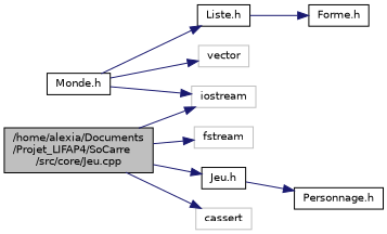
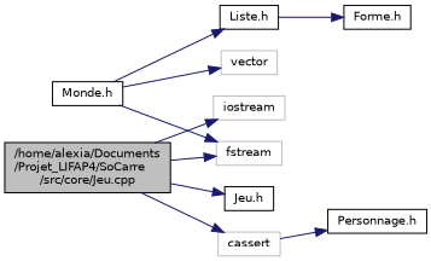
  digraph {
    rankdir=LR
    node [color=black fillcolor=white fontname=Helvetica fontsize=10 shape=record style=filled]
    edge [color=midnightblue fontname=Helvetica fontsize=10 labelfontname=Helvetica labelfontsize=10 style=solid]
    n1 [fillcolor=grey75 fontcolor=black height=0.2 label="/home/alexia/Documents\l/Projet_LIFAP4/SoCarre\l/src/core/Jeu.cpp" width=0.4]
    n2 [color=grey75 height=0.2 label=iostream width=0.4]
    n3 [height=0.2 label="Jeu.h" width=0.4]
    n4 [color=grey75 height=0.2 label=cassert width=0.4]
    n5 [color=grey75 height=0.2 label=fstream width=0.4]
    n6 [height=0.2 label="Personnage.h" width=0.4]
    n7 [height=0.2 label="Monde.h" width=0.4]
    n8 [height=0.2 label="Liste.h" width=0.4]
    n9 [color=grey75 height=0.2 label=vector width=0.4]
    n10 [height=0.2 label="Forme.h" width=0.4]
    n1 -> n2
    n1 -> n3
    n1 -> n4
    n1 -> n5
-   n3 -> n6
-   n7 -> n2
+   n4 -> n6
+   n7 -> n5
    n7 -> n8
    n7 -> n9
    n8 -> n10
  }
